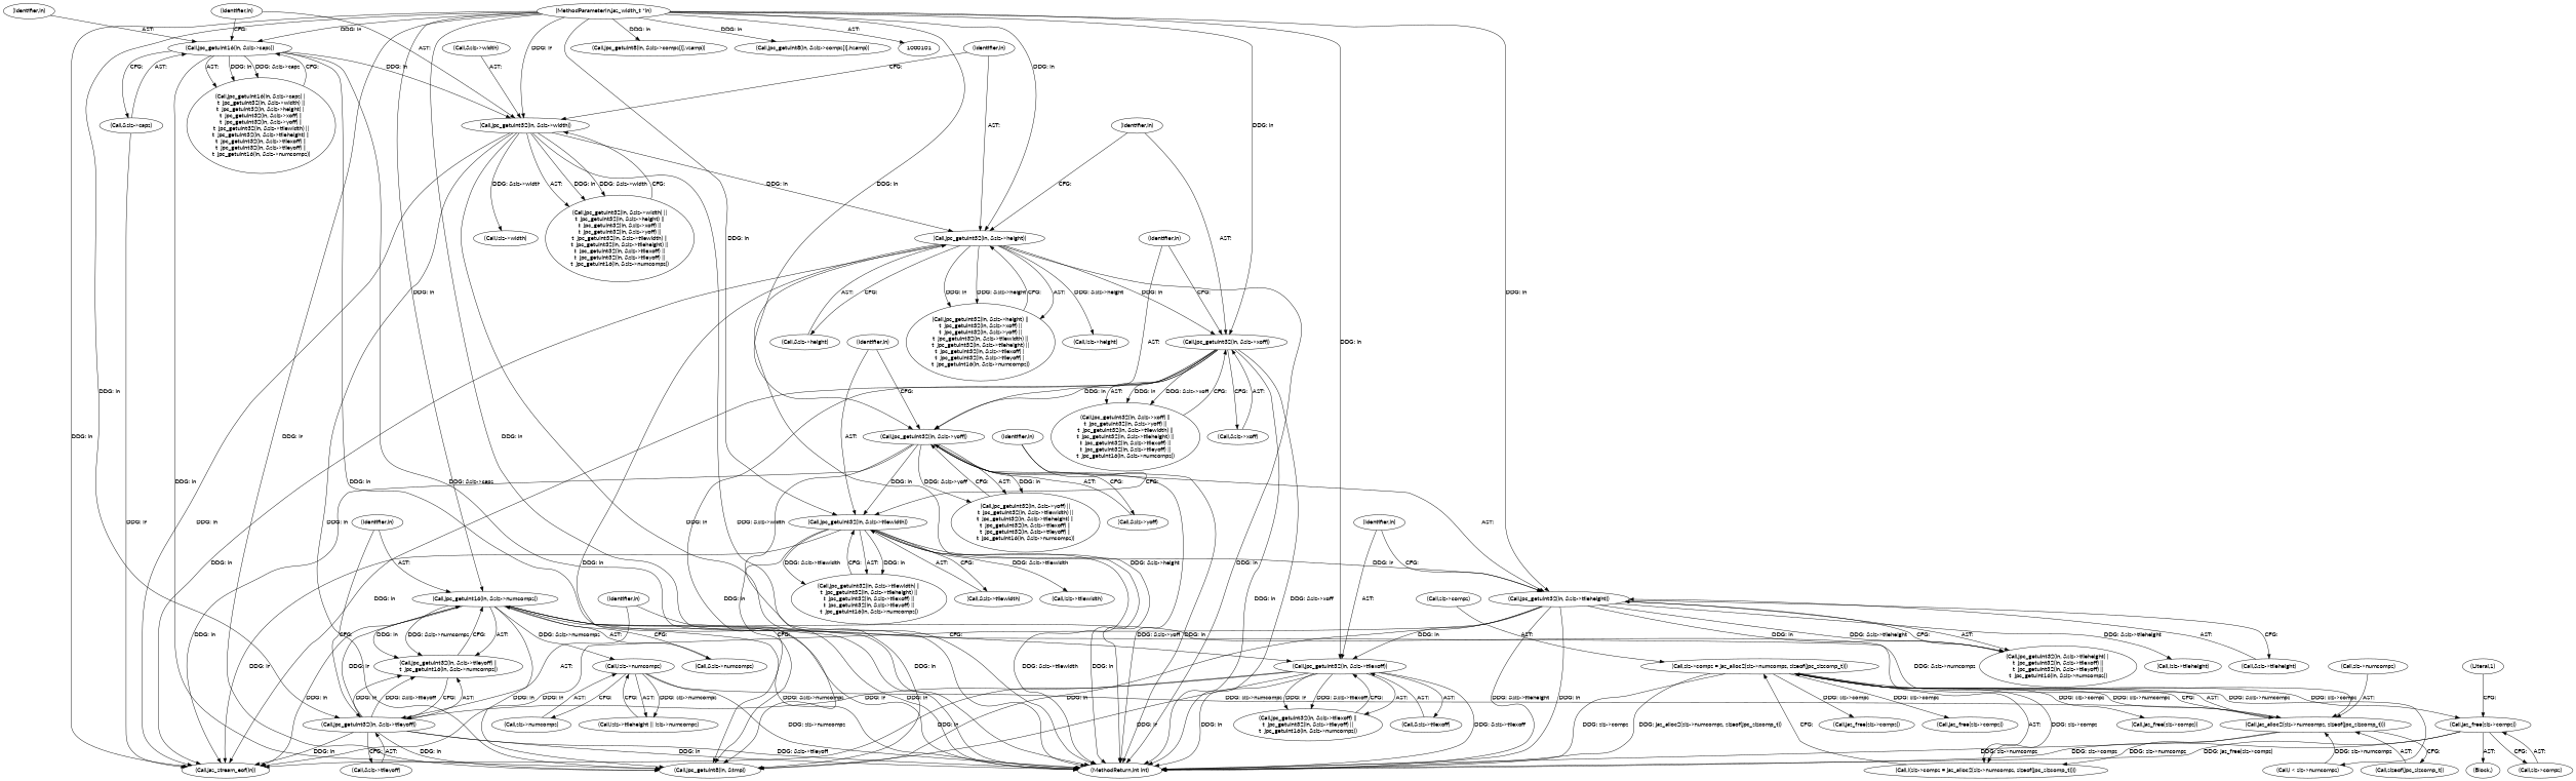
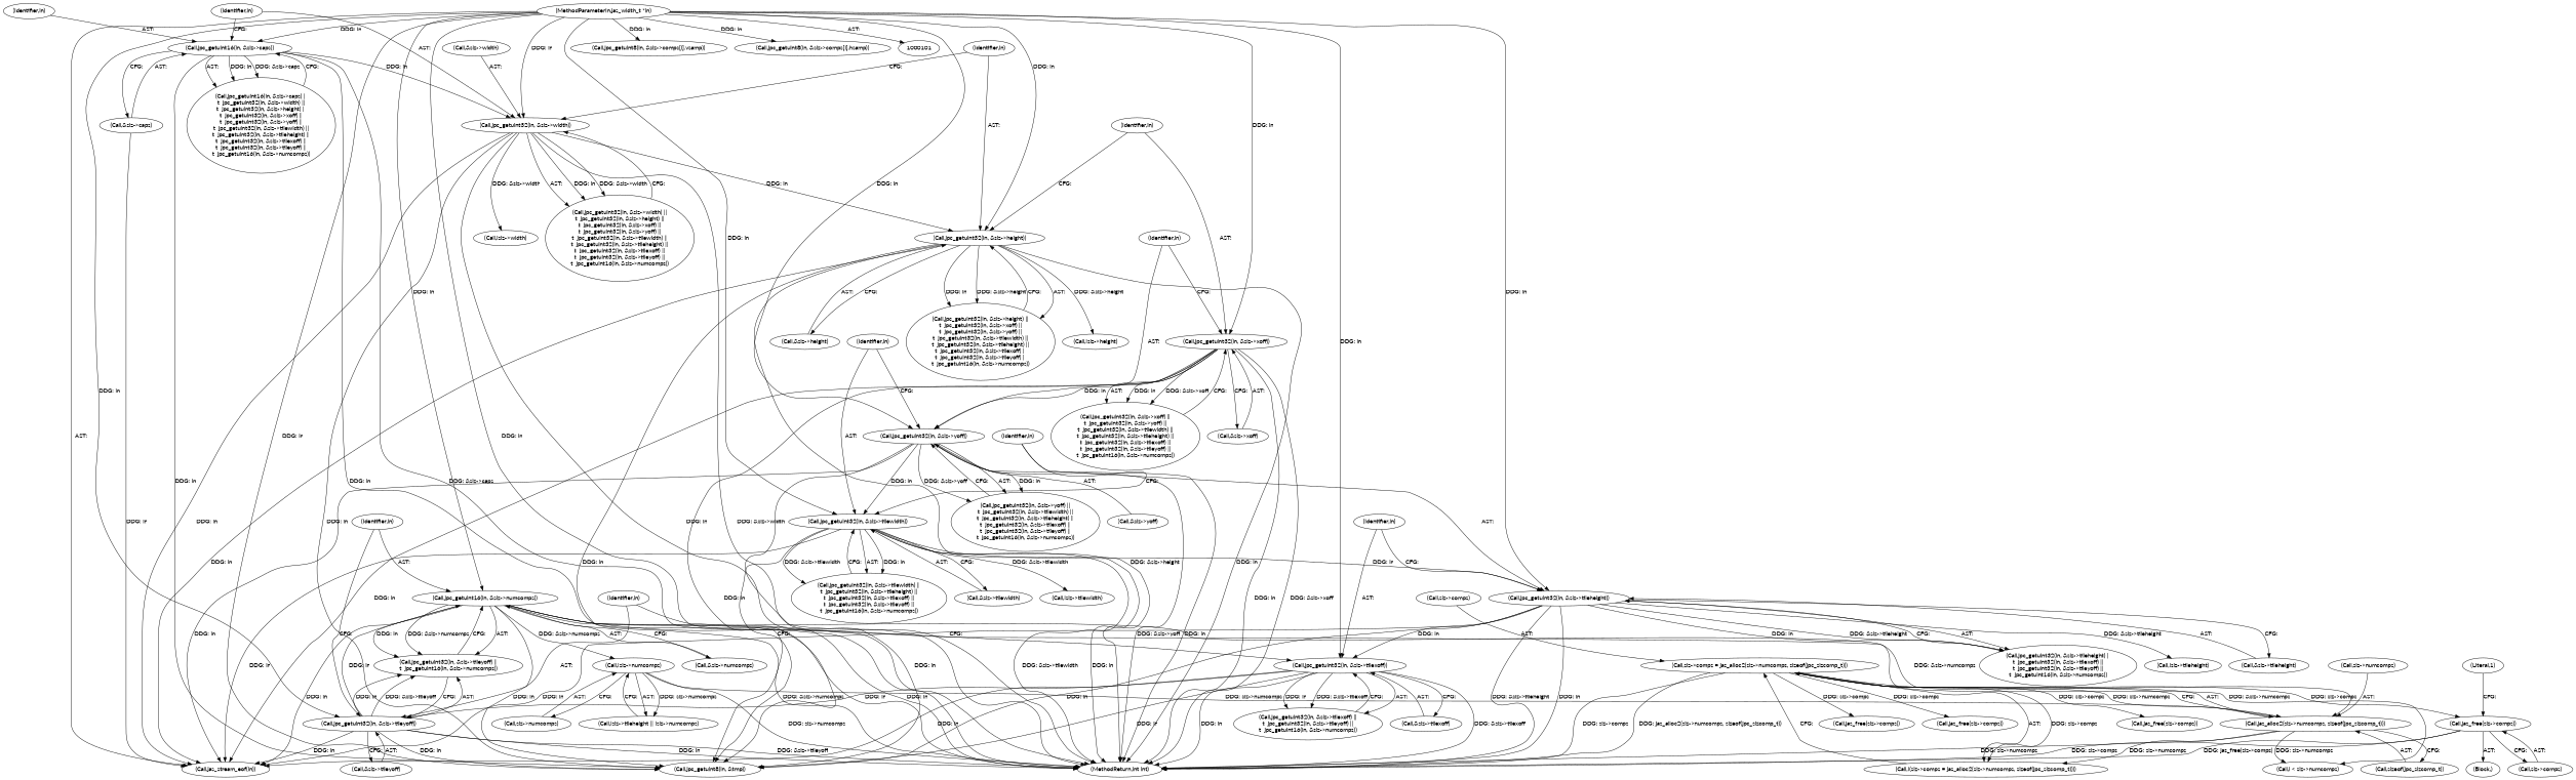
  digraph {
    fontname=Lato
    node [fontname=Lato]
    edge [fontname=Lato]
    n1 [label="(Call,jas_free(siz->comps))"]
    n2 [label="(MethodReturn,int int)"]
    n3 [label="(Call,siz->comps)"]
    n4 [label="(Block,)"]
    n5 [label="(Call,siz->comps = jas_alloc2(siz->numcomps, sizeof(jpc_sizcomp_t)))"]
    n6 [label="(Call,jas_alloc2(siz->numcomps, sizeof(jpc_sizcomp_t)))"]
    n7 [label="(Call,jas_free(siz->comps))"]
    n8 [label="(Call,jas_free(siz->comps))"]
    n9 [label="(Call,!(siz->comps = jas_alloc2(siz->numcomps, sizeof(jpc_sizcomp_t))))"]
    n10 [label="(Call,jas_free(siz->comps))"]
    n11 [label="(Call,sizeof(jpc_sizcomp_t))"]
    n12 [label="(Call,i < siz->numcomps)"]
    n13 [label="(Call,jpc_getuint16(in, &siz->numcomps))"]
    n14 [label="(Call,!siz->numcomps)"]
    n15 [label="(Call,jas_stream_eof(in))"]
    n16 [label="(Call,jpc_getuint8(in, &tmp))"]
    n17 [label="(Call,&siz->numcomps)"]
    n18 [label="(Call,jpc_getuint32(in, &siz->tileyoff) ||\n\t  jpc_getuint16(in, &siz->numcomps))"]
    n19 [label="(Call,siz->numcomps)"]
    n20 [label="(Call,!siz->tileheight || !siz->numcomps)"]
    n21 [label="(Call,jpc_getuint32(in, &siz->tileyoff))"]
    n22 [label="(Call,&siz->tileyoff)"]
    n23 [label="(Call,jpc_getuint32(in, &siz->tilexoff))"]
    n24 [label="(Call,jpc_getuint32(in, &siz->tilexoff) ||\n\t  jpc_getuint32(in, &siz->tileyoff) ||\n\t  jpc_getuint16(in, &siz->numcomps))"]
    n25 [label="(Call,&siz->tilexoff)"]
    n26 [label="(Call,jpc_getuint32(in, &siz->tileheight))"]
    n27 [label="(Call,jpc_getuint32(in, &siz->tileheight) ||\n\t  jpc_getuint32(in, &siz->tilexoff) ||\n\t  jpc_getuint32(in, &siz->tileyoff) ||\n\t  jpc_getuint16(in, &siz->numcomps))"]
    n28 [label="(Call,!siz->tileheight)"]
    n29 [label="(Call,&siz->tileheight)"]
    n30 [label="(Call,jpc_getuint32(in, &siz->tilewidth))"]
    n31 [label="(Call,&siz->tilewidth)"]
    n32 [label="(Call,!siz->tilewidth)"]
    n33 [label="(Call,jpc_getuint32(in, &siz->tilewidth) ||\n\t  jpc_getuint32(in, &siz->tileheight) ||\n\t  jpc_getuint32(in, &siz->tilexoff) ||\n\t  jpc_getuint32(in, &siz->tileyoff) ||\n\t  jpc_getuint16(in, &siz->numcomps))"]
    n34 [label="(Call,jpc_getuint32(in, &siz->yoff))"]
    n35 [label="(Call,jpc_getuint32(in, &siz->yoff) ||\n\t  jpc_getuint32(in, &siz->tilewidth) ||\n\t  jpc_getuint32(in, &siz->tileheight) ||\n\t  jpc_getuint32(in, &siz->tilexoff) ||\n\t  jpc_getuint32(in, &siz->tileyoff) ||\n\t  jpc_getuint16(in, &siz->numcomps))"]
    n36 [label="(Call,&siz->yoff)"]
    n37 [label="(Call,jpc_getuint32(in, &siz->xoff))"]
    n38 [label="(Call,jpc_getuint32(in, &siz->xoff) ||\n\t  jpc_getuint32(in, &siz->yoff) ||\n\t  jpc_getuint32(in, &siz->tilewidth) ||\n\t  jpc_getuint32(in, &siz->tileheight) ||\n\t  jpc_getuint32(in, &siz->tilexoff) ||\n\t  jpc_getuint32(in, &siz->tileyoff) ||\n\t  jpc_getuint16(in, &siz->numcomps))"]
    n39 [label="(Call,&siz->xoff)"]
    n40 [label="(Call,jpc_getuint32(in, &siz->height))"]
    n41 [label="(Call,jpc_getuint32(in, &siz->height) ||\n\t  jpc_getuint32(in, &siz->xoff) ||\n\t  jpc_getuint32(in, &siz->yoff) ||\n\t  jpc_getuint32(in, &siz->tilewidth) ||\n\t  jpc_getuint32(in, &siz->tileheight) ||\n\t  jpc_getuint32(in, &siz->tilexoff) ||\n\t  jpc_getuint32(in, &siz->tileyoff) ||\n\t  jpc_getuint16(in, &siz->numcomps))"]
    n42 [label="(Call,!siz->height)"]
    n43 [label="(Call,&siz->height)"]
    n44 [label="(Call,jpc_getuint32(in, &siz->width))"]
    n45 [label="(Call,jpc_getuint32(in, &siz->width) ||\n\t  jpc_getuint32(in, &siz->height) ||\n\t  jpc_getuint32(in, &siz->xoff) ||\n\t  jpc_getuint32(in, &siz->yoff) ||\n\t  jpc_getuint32(in, &siz->tilewidth) ||\n\t  jpc_getuint32(in, &siz->tileheight) ||\n\t  jpc_getuint32(in, &siz->tilexoff) ||\n\t  jpc_getuint32(in, &siz->tileyoff) ||\n\t  jpc_getuint16(in, &siz->numcomps))"]
    n46 [label="(Call,!siz->width)"]
    n47 [label="(Call,&siz->width)"]
    n48 [label="(Call,jpc_getuint16(in, &siz->caps))"]
    n49 [label="(Call,jpc_getuint16(in, &siz->caps) ||\n\t  jpc_getuint32(in, &siz->width) ||\n\t  jpc_getuint32(in, &siz->height) ||\n\t  jpc_getuint32(in, &siz->xoff) ||\n\t  jpc_getuint32(in, &siz->yoff) ||\n\t  jpc_getuint32(in, &siz->tilewidth) ||\n\t  jpc_getuint32(in, &siz->tileheight) ||\n\t  jpc_getuint32(in, &siz->tilexoff) ||\n\t  jpc_getuint32(in, &siz->tileyoff) ||\n\t  jpc_getuint16(in, &siz->numcomps))"]
    n50 [label="(Call,&siz->caps)"]
    n51 [label="(MethodParameterIn,jas_width_t *in)"]
    n52 [label="(Call,jpc_getuint8(in, &siz->comps[i].vsamp))"]
    n53 [label="(Call,jpc_getuint8(in, &siz->comps[i].hsamp))"]
    1000101
    n55 [label="(Identifier,in)"]
    n56 [label="(Identifier,in)"]
    n57 [label="(Call,siz->comps)"]
    n58 [label="(Identifier,in)"]
    n59 [label="(Identifier,in)"]
    n60 [label="(Identifier,in)"]
    n61 [label="(Identifier,in)"]
    n62 [label="(Literal,1)"]
    n63 [label="(Call,siz->numcomps)"]
    n64 [label="(Identifier,in)"]
    n65 [label="(Identifier,in)"]
    n66 [label="(Identifier,in)"]
    n67 [label="(Identifier,in)"]
    n1 -> n2 [label="DDG: jas_free(siz->comps)"]
    n1 -> n2 [label="DDG: siz->comps"]
    n1 -> n3 [label="CFG: "]
    n1 -> n4 [label="AST: "]
    n3 -> n1 [label="AST: "]
    n5 -> n1 [label="DDG: siz->comps"]
    n5 -> n2 [label="DDG: siz->comps"]
    n5 -> n2 [label="DDG: jas_alloc2(siz->numcomps, sizeof(jpc_sizcomp_t))"]
    n5 -> n6 [label="CFG: "]
    n5 -> n7 [label="DDG: siz->comps"]
    n5 -> n8 [label="DDG: siz->comps"]
    n5 -> n9 [label="AST: "]
    n5 -> n9 [label="DDG: siz->comps"]
    n5 -> n10 [label="DDG: siz->comps"]
    n6 -> n2 [label="DDG: siz->numcomps"]
    n6 -> n5 [label="AST: "]
    n6 -> n5 [label="DDG: siz->numcomps"]
    n6 -> n9 [label="DDG: siz->numcomps"]
    n6 -> n11 [label="CFG: "]
-   n12 -> n6 [label="DDG: siz->numcomps"]
+   n6 -> n12 [label="DDG: siz->numcomps"]
    n9 -> n5 [label="CFG: "]
    n11 -> n6 [label="AST: "]
    n13 -> n2 [label="DDG: in"]
    n13 -> n2 [label="DDG: &siz->numcomps"]
    n13 -> n6 [label="DDG: &siz->numcomps"]
    n13 -> n12 [label="DDG: &siz->numcomps"]
    n13 -> n14 [label="DDG: &siz->numcomps"]
    n13 -> n15 [label="DDG: in"]
    n13 -> n16 [label="DDG: in"]
    n13 -> n17 [label="CFG: "]
    n13 -> n18 [label="AST: "]
    n13 -> n18 [label="DDG: in"]
    n13 -> n18 [label="DDG: &siz->numcomps"]
    n14 -> n2 [label="DDG: siz->numcomps"]
    n14 -> n6 [label="DDG: siz->numcomps"]
    n14 -> n19 [label="CFG: "]
    n14 -> n20 [label="AST: "]
    n14 -> n20 [label="DDG: siz->numcomps"]
    n17 -> n13 [label="AST: "]
    n18 -> n13 [label="CFG: "]
    n18 -> n21 [label="CFG: "]
    n19 -> n14 [label="AST: "]
    n20 -> n14 [label="CFG: "]
    n21 -> n2 [label="DDG: in"]
    n21 -> n2 [label="DDG: &siz->tileyoff"]
    n21 -> n13 [label="DDG: in"]
    n21 -> n15 [label="DDG: in"]
    n21 -> n16 [label="DDG: in"]
    n21 -> n18 [label="AST: "]
    n21 -> n18 [label="DDG: in"]
    n21 -> n18 [label="DDG: &siz->tileyoff"]
    n21 -> n22 [label="CFG: "]
    n22 -> n21 [label="AST: "]
    n23 -> n2 [label="DDG: in"]
    n23 -> n2 [label="DDG: &siz->tilexoff"]
    n23 -> n15 [label="DDG: in"]
    n23 -> n16 [label="DDG: in"]
    n23 -> n21 [label="DDG: in"]
    n23 -> n24 [label="AST: "]
    n23 -> n24 [label="DDG: in"]
    n23 -> n24 [label="DDG: &siz->tilexoff"]
-   n23 -> n25 [label="AST: "]
+   n23 -> n25 [label="CFG: "]
    n24 -> n23 [label="CFG: "]
    n25 -> n23 [label="AST: "]
    n26 -> n2 [label="DDG: &siz->tileheight"]
    n26 -> n2 [label="DDG: in"]
    n26 -> n15 [label="DDG: in"]
    n26 -> n16 [label="DDG: in"]
    n26 -> n23 [label="DDG: in"]
    n26 -> n27 [label="AST: "]
    n26 -> n27 [label="DDG: in"]
    n26 -> n27 [label="DDG: &siz->tileheight"]
    n26 -> n28 [label="DDG: &siz->tileheight"]
    n26 -> n29 [label="CFG: "]
    n27 -> n26 [label="CFG: "]
    n29 -> n26 [label="AST: "]
    n30 -> n2 [label="DDG: &siz->tilewidth"]
    n30 -> n2 [label="DDG: in"]
    n30 -> n15 [label="DDG: in"]
    n30 -> n16 [label="DDG: in"]
    n30 -> n26 [label="DDG: in"]
    n30 -> n31 [label="CFG: "]
    n30 -> n32 [label="DDG: &siz->tilewidth"]
    n30 -> n33 [label="AST: "]
    n30 -> n33 [label="DDG: in"]
    n30 -> n33 [label="DDG: &siz->tilewidth"]
    n31 -> n30 [label="AST: "]
    n33 -> n30 [label="CFG: "]
    n34 -> n2 [label="DDG: in"]
    n34 -> n2 [label="DDG: &siz->yoff"]
    n34 -> n15 [label="DDG: in"]
    n34 -> n16 [label="CFG: "]
    n34 -> n30 [label="DDG: in"]
    n34 -> n35 [label="AST: "]
    n34 -> n35 [label="DDG: in"]
    n34 -> n35 [label="DDG: &siz->yoff"]
-   n34 -> n36 [label="CFG: "]
    n35 -> n34 [label="CFG: "]
    n36 -> n34 [label="AST: "]
    n37 -> n2 [label="DDG: in"]
    n37 -> n2 [label="DDG: &siz->xoff"]
    n37 -> n15 [label="DDG: in"]
    n37 -> n16 [label="DDG: in"]
    n37 -> n34 [label="DDG: in"]
    n37 -> n38 [label="AST: "]
    n37 -> n38 [label="DDG: in"]
    n37 -> n38 [label="DDG: &siz->xoff"]
    n37 -> n39 [label="CFG: "]
    n38 -> n37 [label="CFG: "]
    n39 -> n37 [label="AST: "]
    n40 -> n2 [label="DDG: &siz->height"]
    n40 -> n2 [label="DDG: in"]
    n40 -> n15 [label="DDG: in"]
    n40 -> n16 [label="DDG: in"]
-   n40 -> n37 [label="DDG: in"]
    n40 -> n41 [label="AST: "]
    n40 -> n41 [label="DDG: in"]
    n40 -> n41 [label="DDG: &siz->height"]
    n40 -> n42 [label="DDG: &siz->height"]
    n40 -> n43 [label="CFG: "]
    n41 -> n40 [label="CFG: "]
    n43 -> n40 [label="AST: "]
    n44 -> n2 [label="DDG: in"]
    n44 -> n2 [label="DDG: &siz->width"]
    n44 -> n15 [label="DDG: in"]
    n44 -> n16 [label="DDG: in"]
    n44 -> n40 [label="DDG: in"]
    n44 -> n45 [label="AST: "]
    n44 -> n45 [label="DDG: in"]
    n44 -> n45 [label="DDG: &siz->width"]
    n44 -> n46 [label="DDG: &siz->width"]
    n45 -> n44 [label="CFG: "]
    n47 -> n44 [label="AST: "]
    n48 -> n2 [label="DDG: in"]
    n48 -> n2 [label="DDG: &siz->caps"]
    n48 -> n16 [label="DDG: in"]
    n48 -> n44 [label="DDG: in"]
    n48 -> n49 [label="AST: "]
    n48 -> n49 [label="DDG: in"]
    n48 -> n49 [label="DDG: &siz->caps"]
    n48 -> n50 [label="CFG: "]
    n49 -> n48 [label="CFG: "]
    n50 -> n15 [label="DDG: in"]
    n50 -> n48 [label="AST: "]
    n51 -> n2 [label="DDG: in"]
    n51 -> n13 [label="DDG: in"]
-   n51 -> n15 [label="DDG: in"]
+   n51 -> n15 [label="AST: "]
    n51 -> n16 [label="DDG: in"]
    n51 -> n21 [label="DDG: in"]
    n51 -> n23 [label="DDG: in"]
    n51 -> n26 [label="DDG: in"]
    n51 -> n30 [label="DDG: in"]
    n51 -> n34 [label="DDG: in"]
    n51 -> n37 [label="DDG: in"]
    n51 -> n40 [label="DDG: in"]
    n51 -> n44 [label="DDG: in"]
    n51 -> n48 [label="DDG: in"]
    n51 -> n52 [label="DDG: in"]
    n51 -> n53 [label="DDG: in"]
    n51 -> 1000101 [label="AST: "]
    n55 -> n13 [label="AST: "]
    n55 -> n21 [label="CFG: "]
    n56 -> n21 [label="AST: "]
    n56 -> n23 [label="CFG: "]
    n57 -> n5 [label="AST: "]
    n58 -> n34 [label="AST: "]
    n58 -> n37 [label="CFG: "]
    n59 -> n37 [label="AST: "]
    n59 -> n40 [label="CFG: "]
    n60 -> n40 [label="AST: "]
    n60 -> n44 [label="CFG: "]
    n61 -> n26 [label="AST: "]
    n61 -> n30 [label="CFG: "]
    n62 -> n1 [label="CFG: "]
    n63 -> n6 [label="AST: "]
    n64 -> n30 [label="AST: "]
    n64 -> n34 [label="CFG: "]
    n65 -> n48 [label="AST: "]
    n66 -> n44 [label="AST: "]
    n66 -> n48 [label="CFG: "]
    n67 -> n23 [label="AST: "]
    n67 -> n26 [label="CFG: "]
  }
